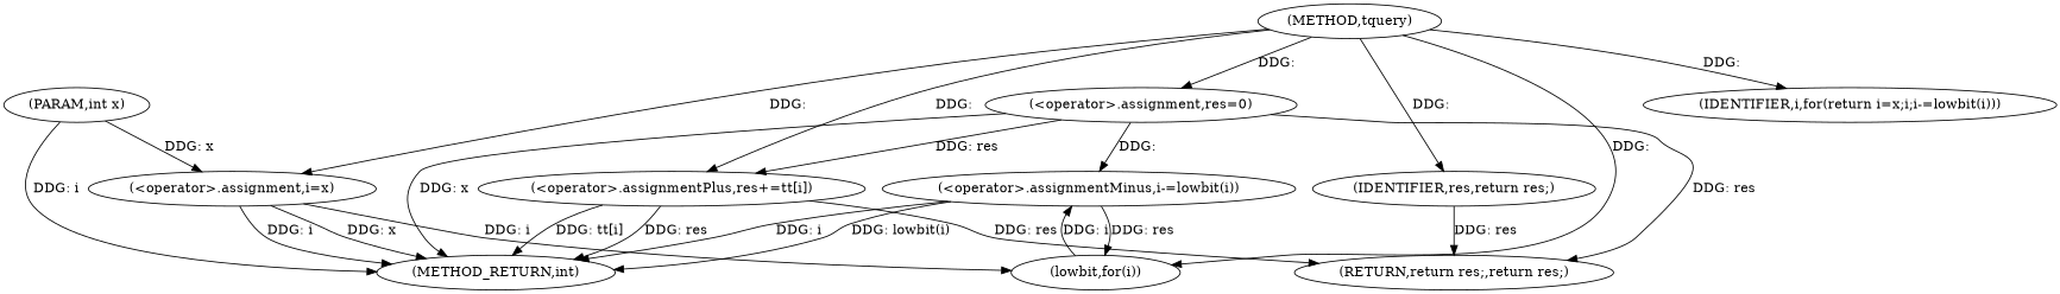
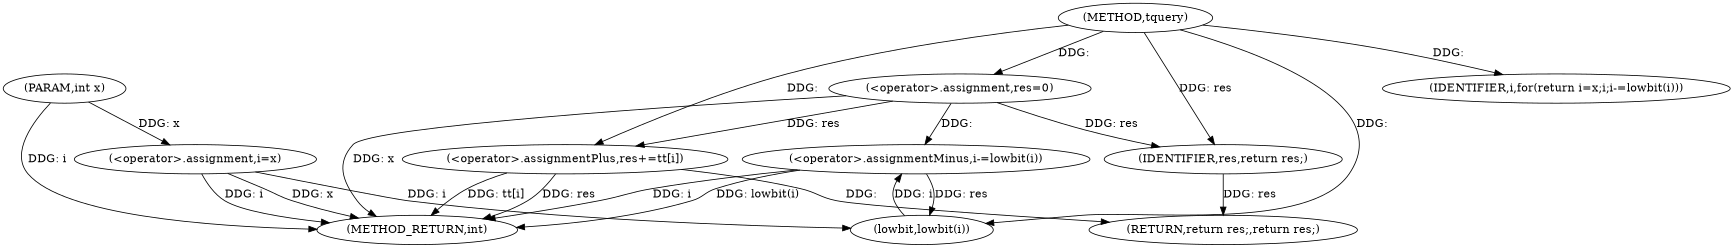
  digraph {
    n1 [label="(METHOD,tquery)"]
    n2 [label="(<operator>.assignment,res=0)"]
    n3 [label="(<operator>.assignment,i=x)"]
    n4 [label="(IDENTIFIER,i,for(return i=x;i;i-=lowbit(i)))"]
    n5 [label="(<operator>.assignmentPlus,res+=tt[i])"]
    n6 [label="(IDENTIFIER,res,return res;)"]
-   n7 [label="(lowbit,for(i))"]
+   n7 [label="(lowbit,lowbit(i))"]
    n8 [label="(PARAM,int x)"]
    n9 [label="(METHOD_RETURN,int)"]
    n10 [label="(<operator>.assignmentMinus,i-=lowbit(i))"]
    n11 [label="(RETURN,return res;,return res;)"]
    n1 -> n2 [label="DDG: "]
-   n1 -> n3 [label="DDG: "]
    n1 -> n4 [label="DDG: "]
    n1 -> n5 [label="DDG: "]
-   n1 -> n6 [label="DDG: "]
+   n1 -> n6 [label="DDG: res"]
    n1 -> n7 [label="DDG: "]
    n2 -> n5 [label="DDG: res"]
    n2 -> n9 [label="DDG: x"]
    n2 -> n10 [label="DDG: "]
-   n2 -> n11 [label="DDG: res"]
+   n2 -> n6 [label="DDG: res"]
    n3 -> n7 [label="DDG: i"]
    n3 -> n9 [label="DDG: i"]
    n3 -> n9 [label="DDG: x"]
    n5 -> n9 [label="DDG: res"]
    n5 -> n9 [label="DDG: tt[i]"]
-   n5 -> n11 [label="DDG: res"]
+   n5 -> n11 [label="DDG: "]
    n6 -> n11 [label="DDG: res"]
    n7 -> n10 [label="DDG: i"]
    n8 -> n3 [label="DDG: x"]
    n8 -> n9 [label="DDG: i"]
    n10 -> n7 [label="DDG: res"]
    n10 -> n9 [label="DDG: i"]
    n10 -> n9 [label="DDG: lowbit(i)"]
  }
